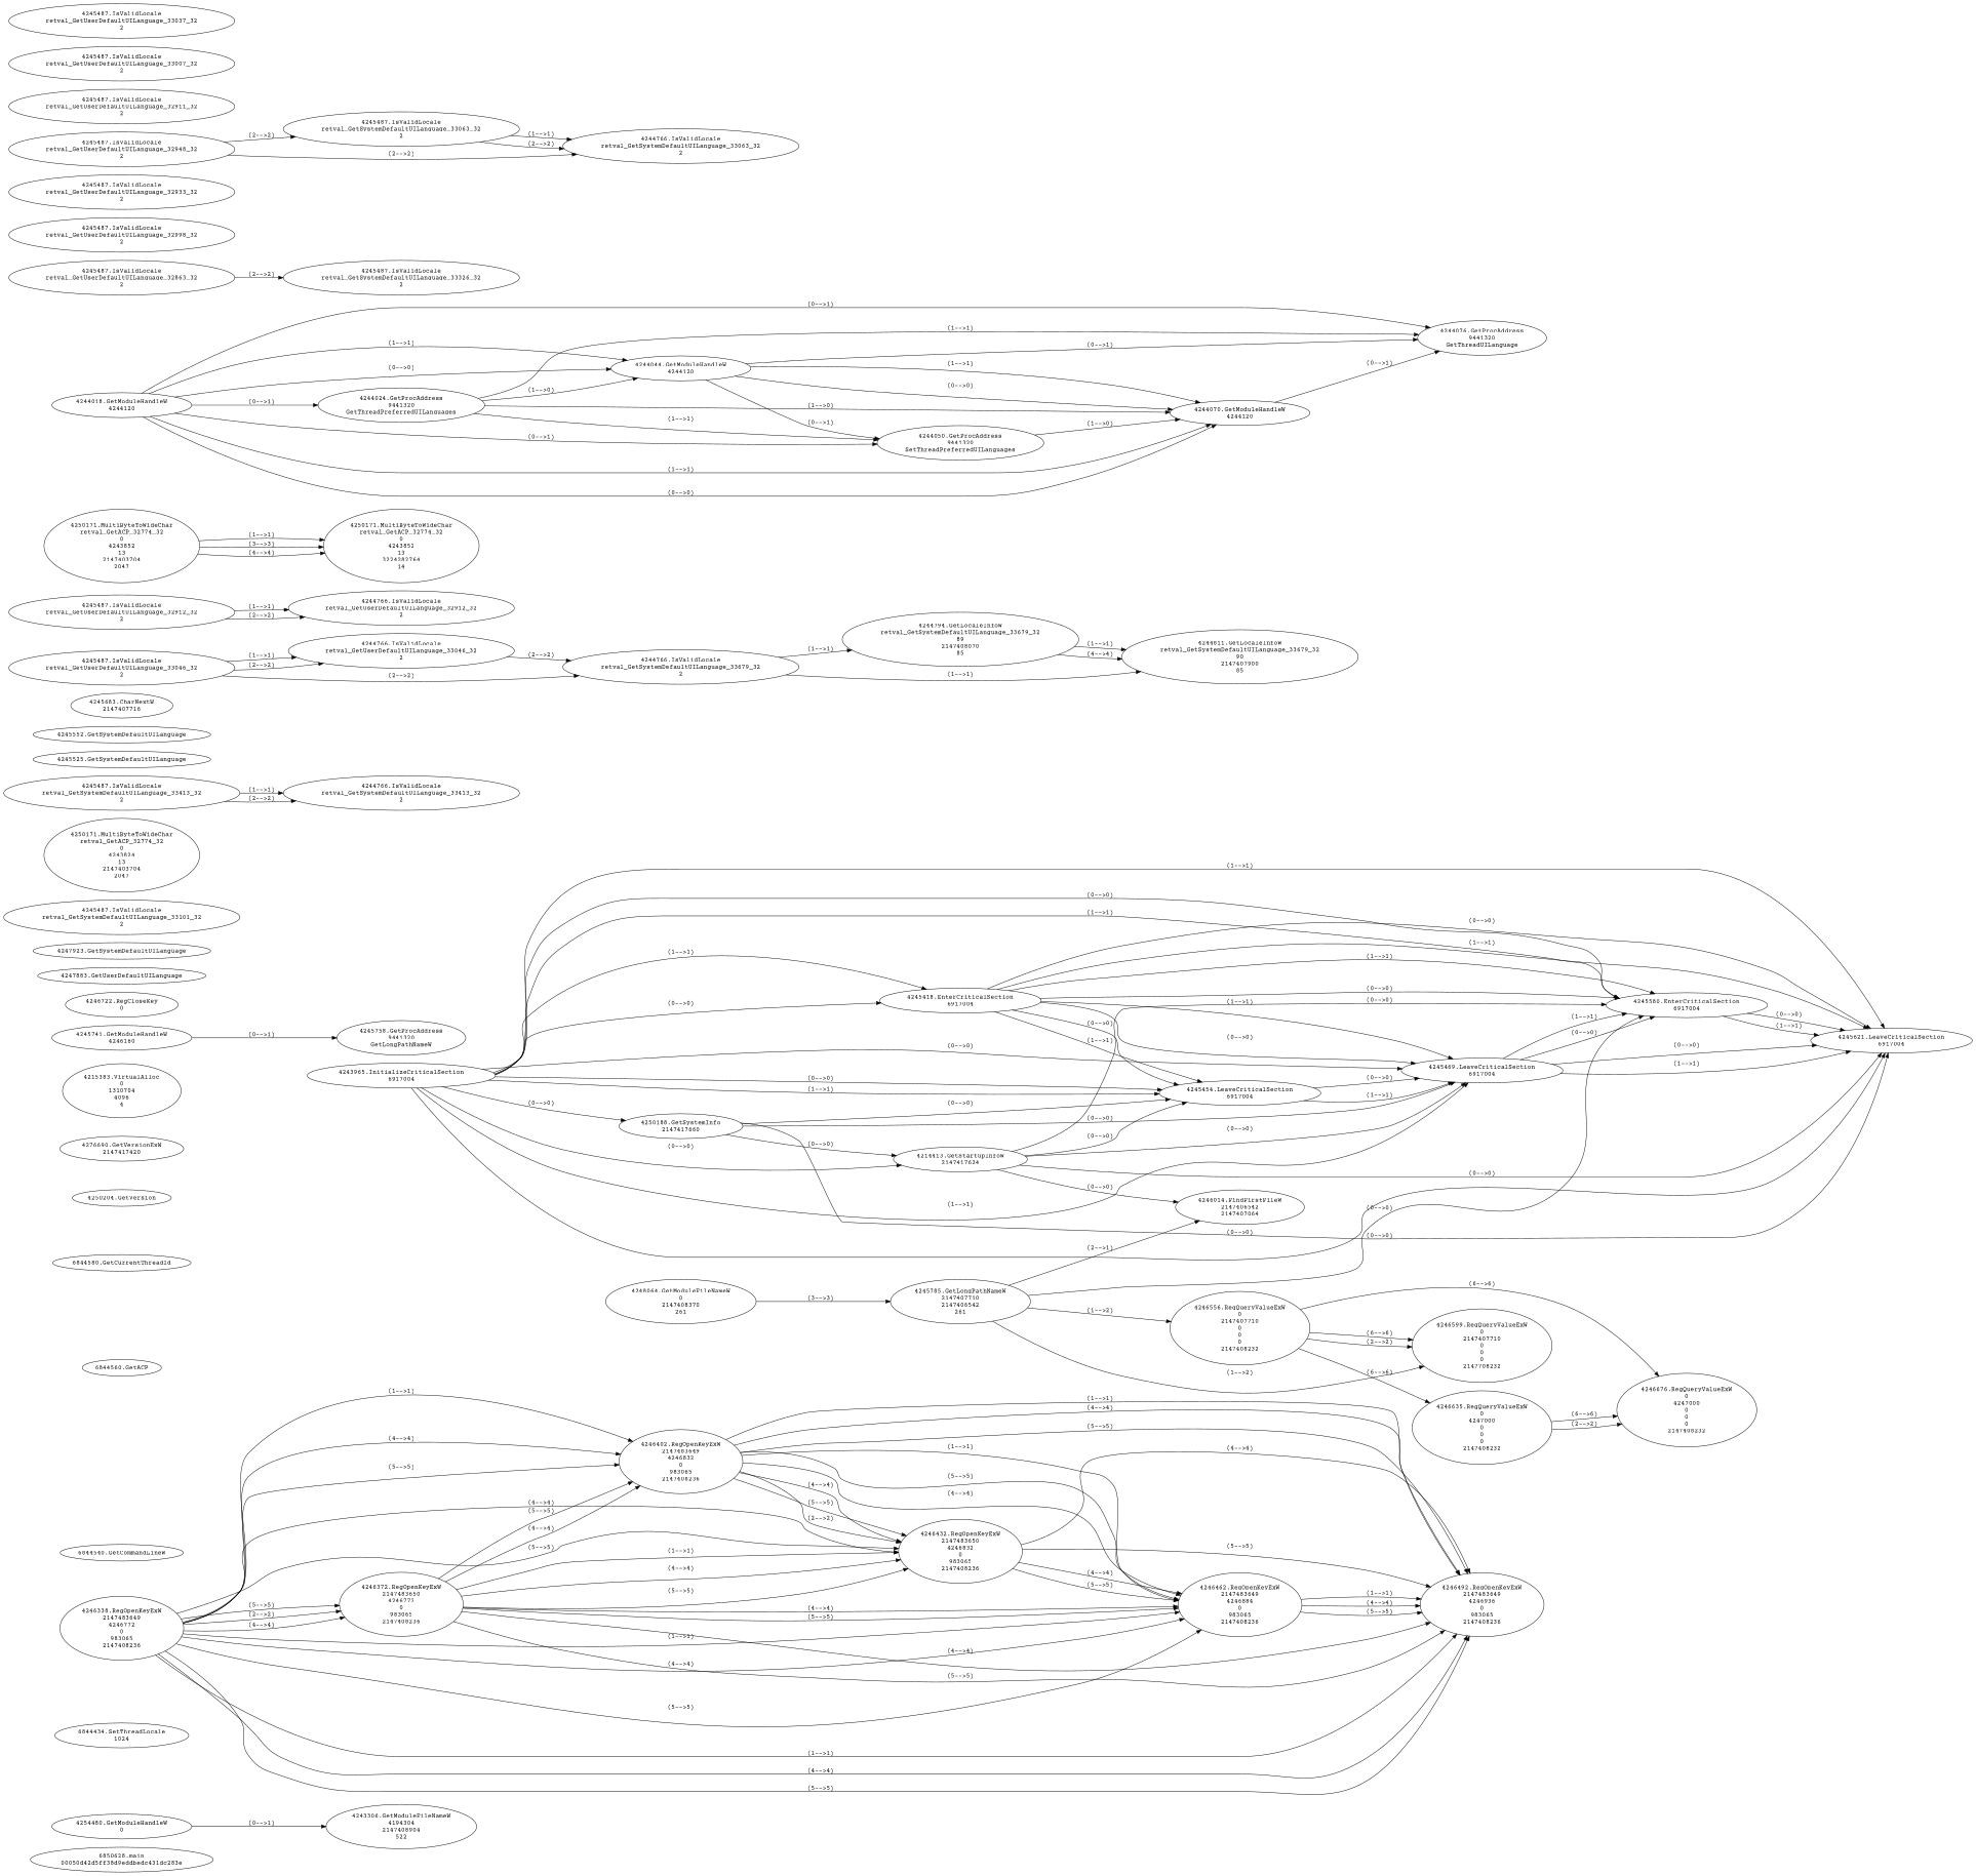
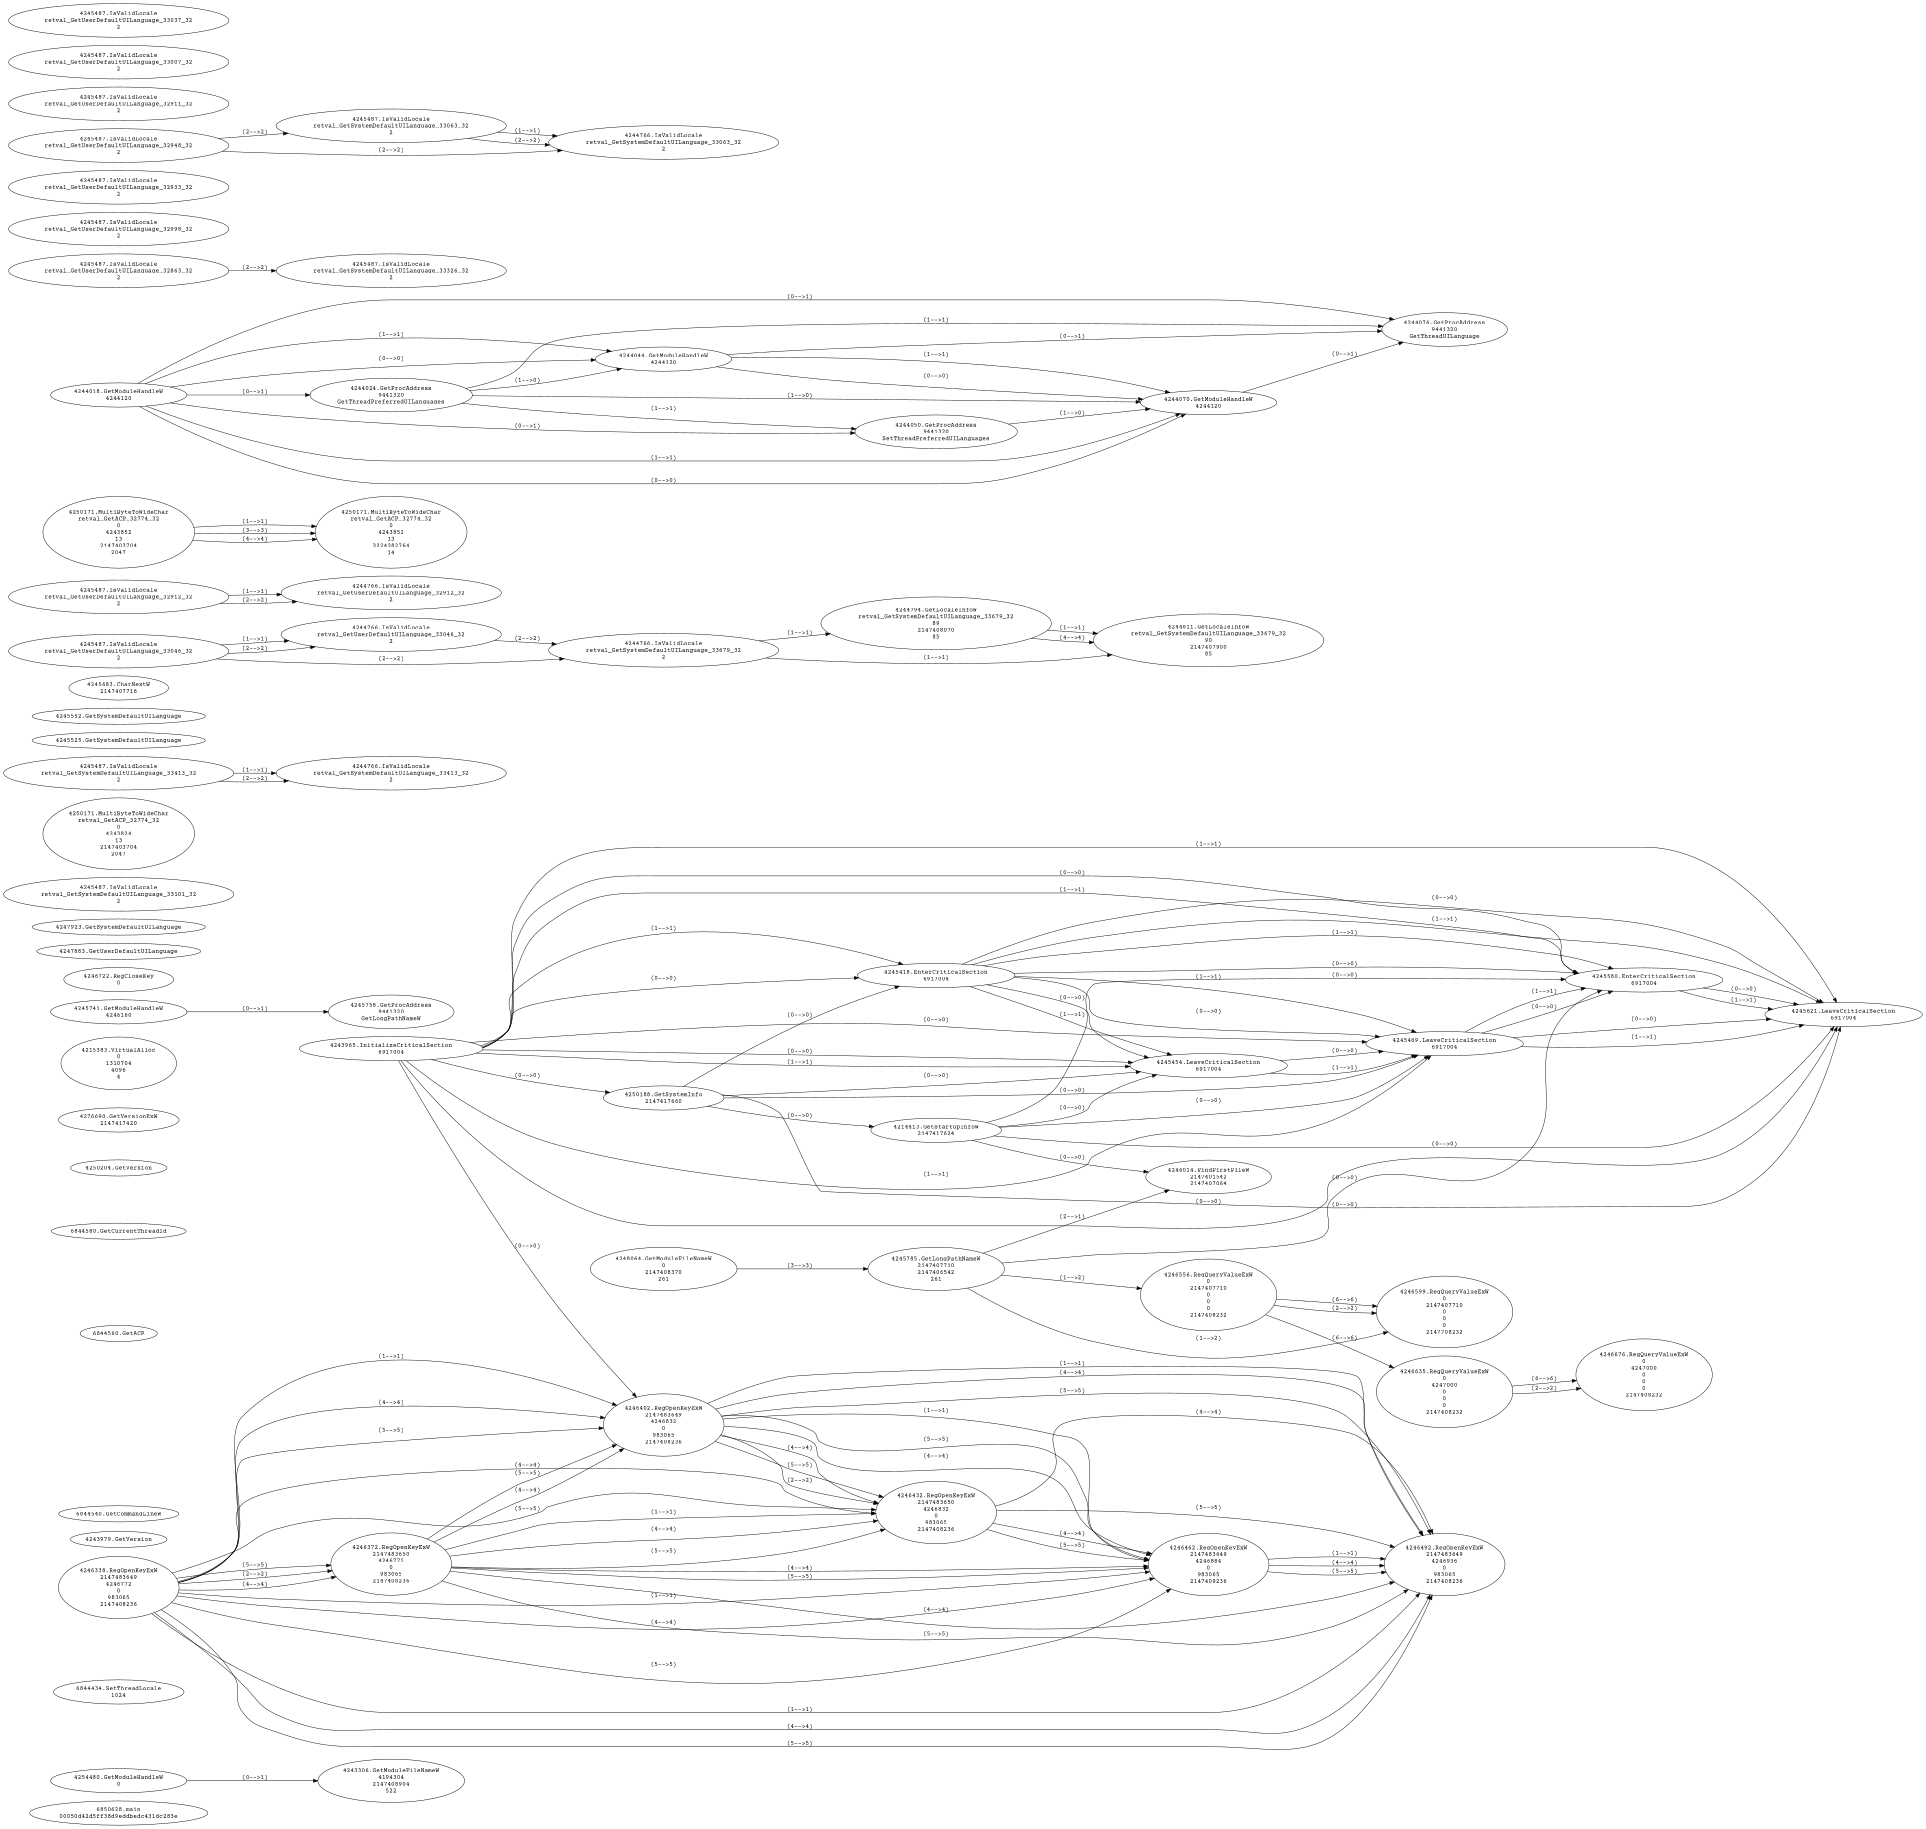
  digraph {
    fontname="Courier Prime"
    rankdir=LR
    node [fontname="Courier Prime"]
    edge [fontname="Courier Prime"]
    n1 [label="6850628.main\n00050d42d5ff38d9eddbedc431dc283e"]
    n2 [label="4254480.GetModuleHandleW\n0"]
    n3 [label="4243306.GetModuleFileNameW\n4194304\n2147408904\n522"]
    n4 [label="6844434.SetThreadLocale\n1024"]
    n5 [label="4243965.InitializeCriticalSection\n6917004"]
    n6 [label="4250188.GetSystemInfo\n2147417660"]
    n7 [label="4214413.GetStartupInfoW\n2147417624"]
    n8 [label="4245418.EnterCriticalSection\n6917004"]
    n9 [label="4245454.LeaveCriticalSection\n6917004"]
    n10 [label="4245469.LeaveCriticalSection\n6917004"]
    n11 [label="4245580.EnterCriticalSection\n6917004"]
    n12 [label="4245621.LeaveCriticalSection\n6917004"]
-   n13 [label="4246014.FindFirstFileW\n2147406542\n2147407064"]
+   n13 [label="4246014.FindFirstFileW\n2147401542\n2147407064"]
+   n14 [label="4243979.GetVersion\n"]
    n15 [label="6844540.GetCommandLineW\n"]
    n16 [label="6844560.GetACP\n"]
    n17 [label="6844580.GetCurrentThreadId\n"]
    n18 [label="4250204.GetVersion\n"]
    n19 [label="4276690.GetVersionExW\n2147417420"]
    n20 [label="4248064.GetModuleFileNameW\n0\n2147408370\n261"]
    n21 [label="4245785.GetLongPathNameW\n2147407710\n2147406542\n261"]
    n22 [label="4246556.RegQueryValueExW\n0\n2147407710\n0\n0\n0\n2147408232"]
    n23 [label="4246599.RegQueryValueExW\n0\n2147407710\n0\n0\n0\n2147708232"]
    n24 [label="4215383.VirtualAlloc\n0\n1310704\n4096\n4"]
    n25 [label="4246338.RegOpenKeyExW\n2147483649\n4246772\n0\n983065\n2147408236"]
    n26 [label="4246372.RegOpenKeyExW\n2147483650\n4246772\n0\n983065\n2147408236"]
    n27 [label="4246402.RegOpenKeyExW\n2147483649\n4246832\n0\n983065\n2147408236"]
    n28 [label="4246432.RegOpenKeyExW\n2147483650\n4246832\n0\n983065\n2147408236"]
-   n29 [label="4246462.RegOpenKeyExW\n2147483649\n4246884\n0\n983065\n2147408236"]
+   n29 [label="4246462.RegOpenKeyExW\n2147483649\n4246884\n0\n983065\n2147409236"]
    n30 [label="4246492.RegOpenKeyExW\n2147483649\n4246936\n0\n983065\n2147408236"]
    n31 [label="4245741.GetModuleHandleW\n4246160"]
    n32 [label="4245758.GetProcAddress\n9441320\nGetLongPathNameW"]
    n33 [label="4246635.RegQueryValueExW\n0\n4247000\n0\n0\n0\n2147408232"]
    n34 [label="4246676.RegQueryValueExW\n0\n4247000\n0\n0\n0\n2147408232"]
    n35 [label="4246722.RegCloseKey\n0"]
    n36 [label="4247883.GetUserDefaultUILanguage\n"]
    n37 [label="4247923.GetSystemDefaultUILanguage\n"]
    n38 [label="4245487.IsValidLocale\nretval_GetSystemDefaultUILanguage_33101_32\n2"]
    n39 [label="4250171.MultiByteToWideChar\nretval_GetACP_32774_32\n0\n4243824\n13\n2147403704\n2047"]
    n40 [label="4245487.IsValidLocale\nretval_GetSystemDefaultUILanguage_33413_32\n2"]
    n41 [label="4244766.IsValidLocale\nretval_GetSystemDefaultUILanguage_33413_32\n2"]
    n42 [label="4245525.GetSystemDefaultUILanguage\n"]
    n43 [label="4245552.GetSystemDefaultUILanguage\n"]
    n44 [label="4245683.CharNextW\n2147407716"]
    n45 [label="4245487.IsValidLocale\nretval_GetUserDefaultUILanguage_33046_32\n2"]
    n46 [label="4244766.IsValidLocale\nretval_GetUserDefaultUILanguage_33046_32\n2"]
    n47 [label="4244766.IsValidLocale\nretval_GetSystemDefaultUILanguage_33679_32\n2"]
    n48 [label="4244794.GetLocaleInfoW\nretval_GetSystemDefaultUILanguage_33679_32\n89\n2147408070\n85"]
    n49 [label="4244811.GetLocaleInfoW\nretval_GetSystemDefaultUILanguage_33679_32\n90\n2147407900\n85"]
    n50 [label="4245487.IsValidLocale\nretval_GetUserDefaultUILanguage_32912_32\n2"]
    n51 [label="4244766.IsValidLocale\nretval_GetUserDefaultUILanguage_32912_32\n2"]
    n52 [label="4250171.MultiByteToWideChar\nretval_GetACP_32774_32\n0\n4243852\n13\n2147403704\n2047"]
    n53 [label="4250171.MultiByteToWideChar\nretval_GetACP_32774_32\n0\n4243852\n13\n3224282764\n14"]
    n54 [label="4244018.GetModuleHandleW\n4244120"]
    n55 [label="4244024.GetProcAddress\n9441320\nGetThreadPreferredUILanguages"]
    n56 [label="4244044.GetModuleHandleW\n4244120"]
    n57 [label="4244050.GetProcAddress\n9441320\nSetThreadPreferredUILanguages"]
    n58 [label="4244070.GetModuleHandleW\n4244120"]
    n59 [label="4244076.GetProcAddress\n9441320\nGetThreadUILanguage"]
    n60 [label="4245487.IsValidLocale\nretval_GetUserDefaultUILanguage_32863_32\n2"]
    n61 [label="4245487.IsValidLocale\nretval_GetSystemDefaultUILanguage_33326_32\n2"]
    n62 [label="4245487.IsValidLocale\nretval_GetUserDefaultUILanguage_32998_32\n2"]
    n63 [label="4245487.IsValidLocale\nretval_GetUserDefaultUILanguage_32933_32\n2"]
    n64 [label="4245487.IsValidLocale\nretval_GetUserDefaultUILanguage_32948_32\n2"]
    n65 [label="4245487.IsValidLocale\nretval_GetSystemDefaultUILanguage_33063_32\n2"]
    n66 [label="4244766.IsValidLocale\nretval_GetSystemDefaultUILanguage_33063_32\n2"]
    n67 [label="4245487.IsValidLocale\nretval_GetUserDefaultUILanguage_32911_32\n2"]
    n68 [label="4245487.IsValidLocale\nretval_GetUserDefaultUILanguage_33007_32\n2"]
    n69 [label="4245487.IsValidLocale\nretval_GetUserDefaultUILanguage_33037_32\n2"]
    n2 -> n3 [label="(0-->1)"]
    n5 -> n6 [label="(0-->0)"]
-   n5 -> n7 [label="(0-->0)"]
+   n5 -> n27 [label="(0-->0)"]
    n5 -> n8 [label="(1-->1)"]
    n5 -> n8 [label="(0-->0)"]
    n5 -> n9 [label="(1-->1)"]
    n5 -> n9 [label="(0-->0)"]
    n5 -> n10 [label="(1-->1)"]
    n5 -> n10 [label="(0-->0)"]
    n5 -> n11 [label="(1-->1)"]
    n5 -> n11 [label="(0-->0)"]
    n5 -> n12 [label="(1-->1)"]
    n5 -> n12 [label="(0-->0)"]
    n6 -> n7 [label="(0-->0)"]
+   n6 -> n8 [label="(0-->0)"]
    n6 -> n9 [label="(0-->0)"]
    n6 -> n10 [label="(0-->0)"]
    n6 -> n12 [label="(0-->0)"]
    n7 -> n9 [label="(0-->0)"]
    n7 -> n10 [label="(0-->0)"]
    n7 -> n11 [label="(0-->0)"]
    n7 -> n12 [label="(0-->0)"]
    n7 -> n13 [label="(0-->0)"]
    n8 -> n9 [label="(1-->1)"]
    n8 -> n9 [label="(0-->0)"]
    n8 -> n10 [label="(1-->1)"]
    n8 -> n10 [label="(0-->0)"]
    n8 -> n11 [label="(1-->1)"]
    n8 -> n11 [label="(0-->0)"]
    n8 -> n12 [label="(1-->1)"]
    n8 -> n12 [label="(0-->0)"]
    n9 -> n10 [label="(1-->1)"]
    n9 -> n10 [label="(0-->0)"]
    n10 -> n11 [label="(1-->1)"]
    n10 -> n11 [label="(0-->0)"]
    n10 -> n12 [label="(1-->1)"]
    n10 -> n12 [label="(0-->0)"]
    n11 -> n12 [label="(1-->1)"]
    n11 -> n12 [label="(0-->0)"]
    n20 -> n21 [label="(3-->3)"]
    n21 -> n11 [label="(0-->0)"]
    n21 -> n13 [label="(2-->1)"]
    n21 -> n22 [label="(1-->2)"]
    n21 -> n23 [label="(1-->2)"]
    n22 -> n23 [label="(2-->2)"]
    n22 -> n23 [label="(6-->6)"]
    n22 -> n33 [label="(6-->6)"]
-   n22 -> n34 [label="(6-->6)"]
    n25 -> n26 [label="(2-->2)"]
    n25 -> n26 [label="(4-->4)"]
    n25 -> n26 [label="(5-->5)"]
    n25 -> n27 [label="(1-->1)"]
    n25 -> n27 [label="(4-->4)"]
    n25 -> n27 [label="(5-->5)"]
    n25 -> n28 [label="(4-->4)"]
    n25 -> n28 [label="(5-->5)"]
    n25 -> n29 [label="(1-->1)"]
    n25 -> n29 [label="(4-->4)"]
    n25 -> n29 [label="(5-->5)"]
    n25 -> n30 [label="(1-->1)"]
    n25 -> n30 [label="(4-->4)"]
    n25 -> n30 [label="(5-->5)"]
    n26 -> n27 [label="(4-->4)"]
    n26 -> n27 [label="(5-->5)"]
    n26 -> n28 [label="(1-->1)"]
    n26 -> n28 [label="(4-->4)"]
    n26 -> n28 [label="(5-->5)"]
    n26 -> n29 [label="(4-->4)"]
    n26 -> n29 [label="(5-->5)"]
    n26 -> n30 [label="(4-->4)"]
    n26 -> n30 [label="(5-->5)"]
    n27 -> n28 [label="(2-->2)"]
    n27 -> n28 [label="(4-->4)"]
    n27 -> n28 [label="(5-->5)"]
    n27 -> n29 [label="(1-->1)"]
    n27 -> n29 [label="(4-->4)"]
    n27 -> n29 [label="(5-->5)"]
    n27 -> n30 [label="(1-->1)"]
    n27 -> n30 [label="(4-->4)"]
    n27 -> n30 [label="(5-->5)"]
    n28 -> n29 [label="(4-->4)"]
    n28 -> n29 [label="(5-->5)"]
    n28 -> n30 [label="(4-->4)"]
    n28 -> n30 [label="(5-->5)"]
    n29 -> n30 [label="(1-->1)"]
    n29 -> n30 [label="(4-->4)"]
    n29 -> n30 [label="(5-->5)"]
    n31 -> n32 [label="(0-->1)"]
    n33 -> n34 [label="(2-->2)"]
    n33 -> n34 [label="(6-->6)"]
    n40 -> n41 [label="(1-->1)"]
    n40 -> n41 [label="(2-->2)"]
    n45 -> n46 [label="(1-->1)"]
    n45 -> n46 [label="(2-->2)"]
    n45 -> n47 [label="(2-->2)"]
    n46 -> n47 [label="(2-->2)"]
    n47 -> n48 [label="(1-->1)"]
    n47 -> n49 [label="(1-->1)"]
    n48 -> n49 [label="(1-->1)"]
    n48 -> n49 [label="(4-->4)"]
    n50 -> n51 [label="(1-->1)"]
    n50 -> n51 [label="(2-->2)"]
    n52 -> n53 [label="(1-->1)"]
    n52 -> n53 [label="(3-->3)"]
    n52 -> n53 [label="(4-->4)"]
    n54 -> n55 [label="(0-->1)"]
    n54 -> n56 [label="(1-->1)"]
    n54 -> n56 [label="(0-->0)"]
    n54 -> n57 [label="(0-->1)"]
    n54 -> n58 [label="(1-->1)"]
    n54 -> n58 [label="(0-->0)"]
    n54 -> n59 [label="(0-->1)"]
    n55 -> n56 [label="(1-->0)"]
    n55 -> n57 [label="(1-->1)"]
    n55 -> n58 [label="(1-->0)"]
    n55 -> n59 [label="(1-->1)"]
-   n56 -> n57 [label="(0-->1)"]
    n56 -> n58 [label="(1-->1)"]
    n56 -> n58 [label="(0-->0)"]
    n56 -> n59 [label="(0-->1)"]
    n57 -> n58 [label="(1-->0)"]
    n58 -> n59 [label="(0-->1)"]
    n60 -> n61 [label="(2-->2)"]
    n64 -> n65 [label="(2-->2)"]
    n64 -> n66 [label="(2-->2)"]
    n65 -> n66 [label="(1-->1)"]
    n65 -> n66 [label="(2-->2)"]
  }
